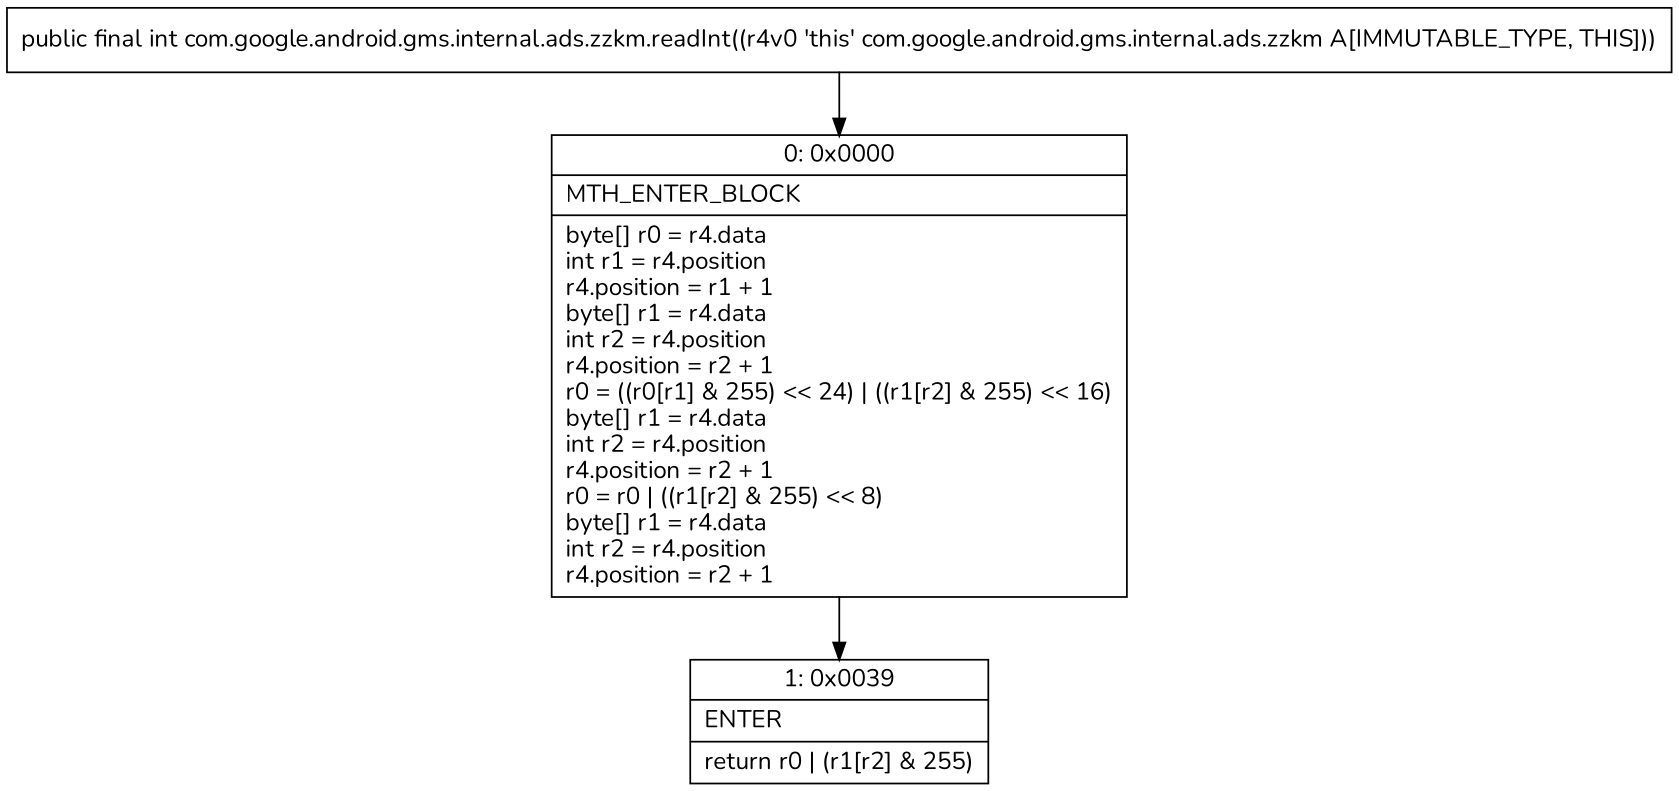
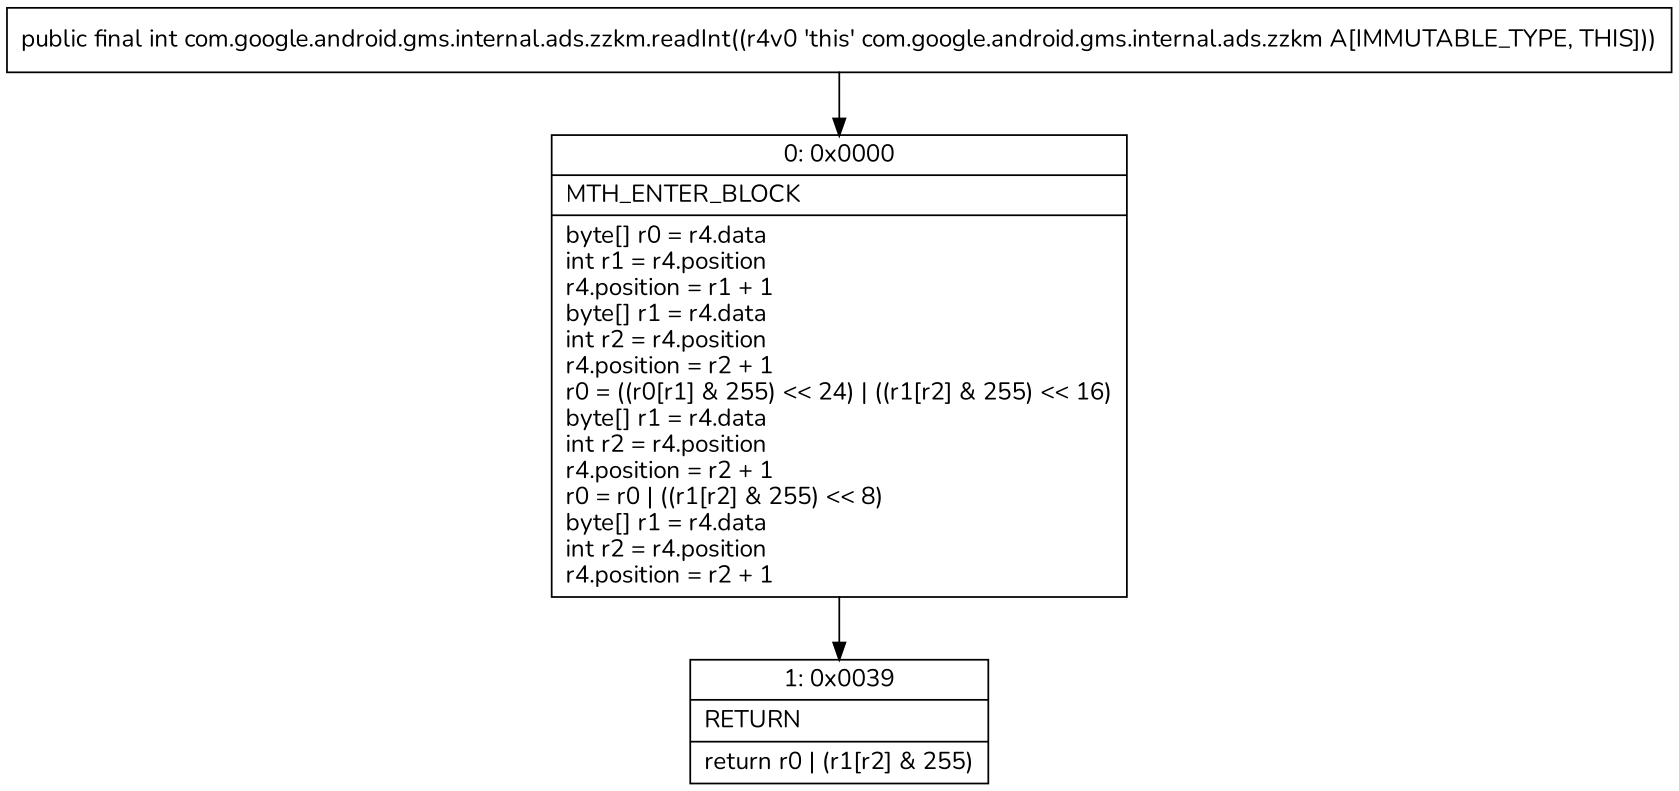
  digraph {
    fontname=Nunito
    node [shape=record fontname=Nunito]
    edge [fontname=Nunito]
    n1 [label="{0\:\ 0x0000|MTH_ENTER_BLOCK\l|byte[] r0 = r4.data\lint r1 = r4.position\lr4.position = r1 + 1\lbyte[] r1 = r4.data\lint r2 = r4.position\lr4.position = r2 + 1\lr0 = ((r0[r1] & 255) \<\< 24) \| ((r1[r2] & 255) \<\< 16)\lbyte[] r1 = r4.data\lint r2 = r4.position\lr4.position = r2 + 1\lr0 = r0 \| ((r1[r2] & 255) \<\< 8)\lbyte[] r1 = r4.data\lint r2 = r4.position\lr4.position = r2 + 1\l}"]
-   n2 [label="{1\:\ 0x0039|ENTER\l|return r0 \| (r1[r2] & 255)\l}"]
+   n2 [label="{1\:\ 0x0039|RETURN\l|return r0 \| (r1[r2] & 255)\l}"]
    n3 [label="{public final int com.google.android.gms.internal.ads.zzkm.readInt((r4v0 'this' com.google.android.gms.internal.ads.zzkm A[IMMUTABLE_TYPE, THIS])) }"]
    n1 -> n2
    n3 -> n1
  }
